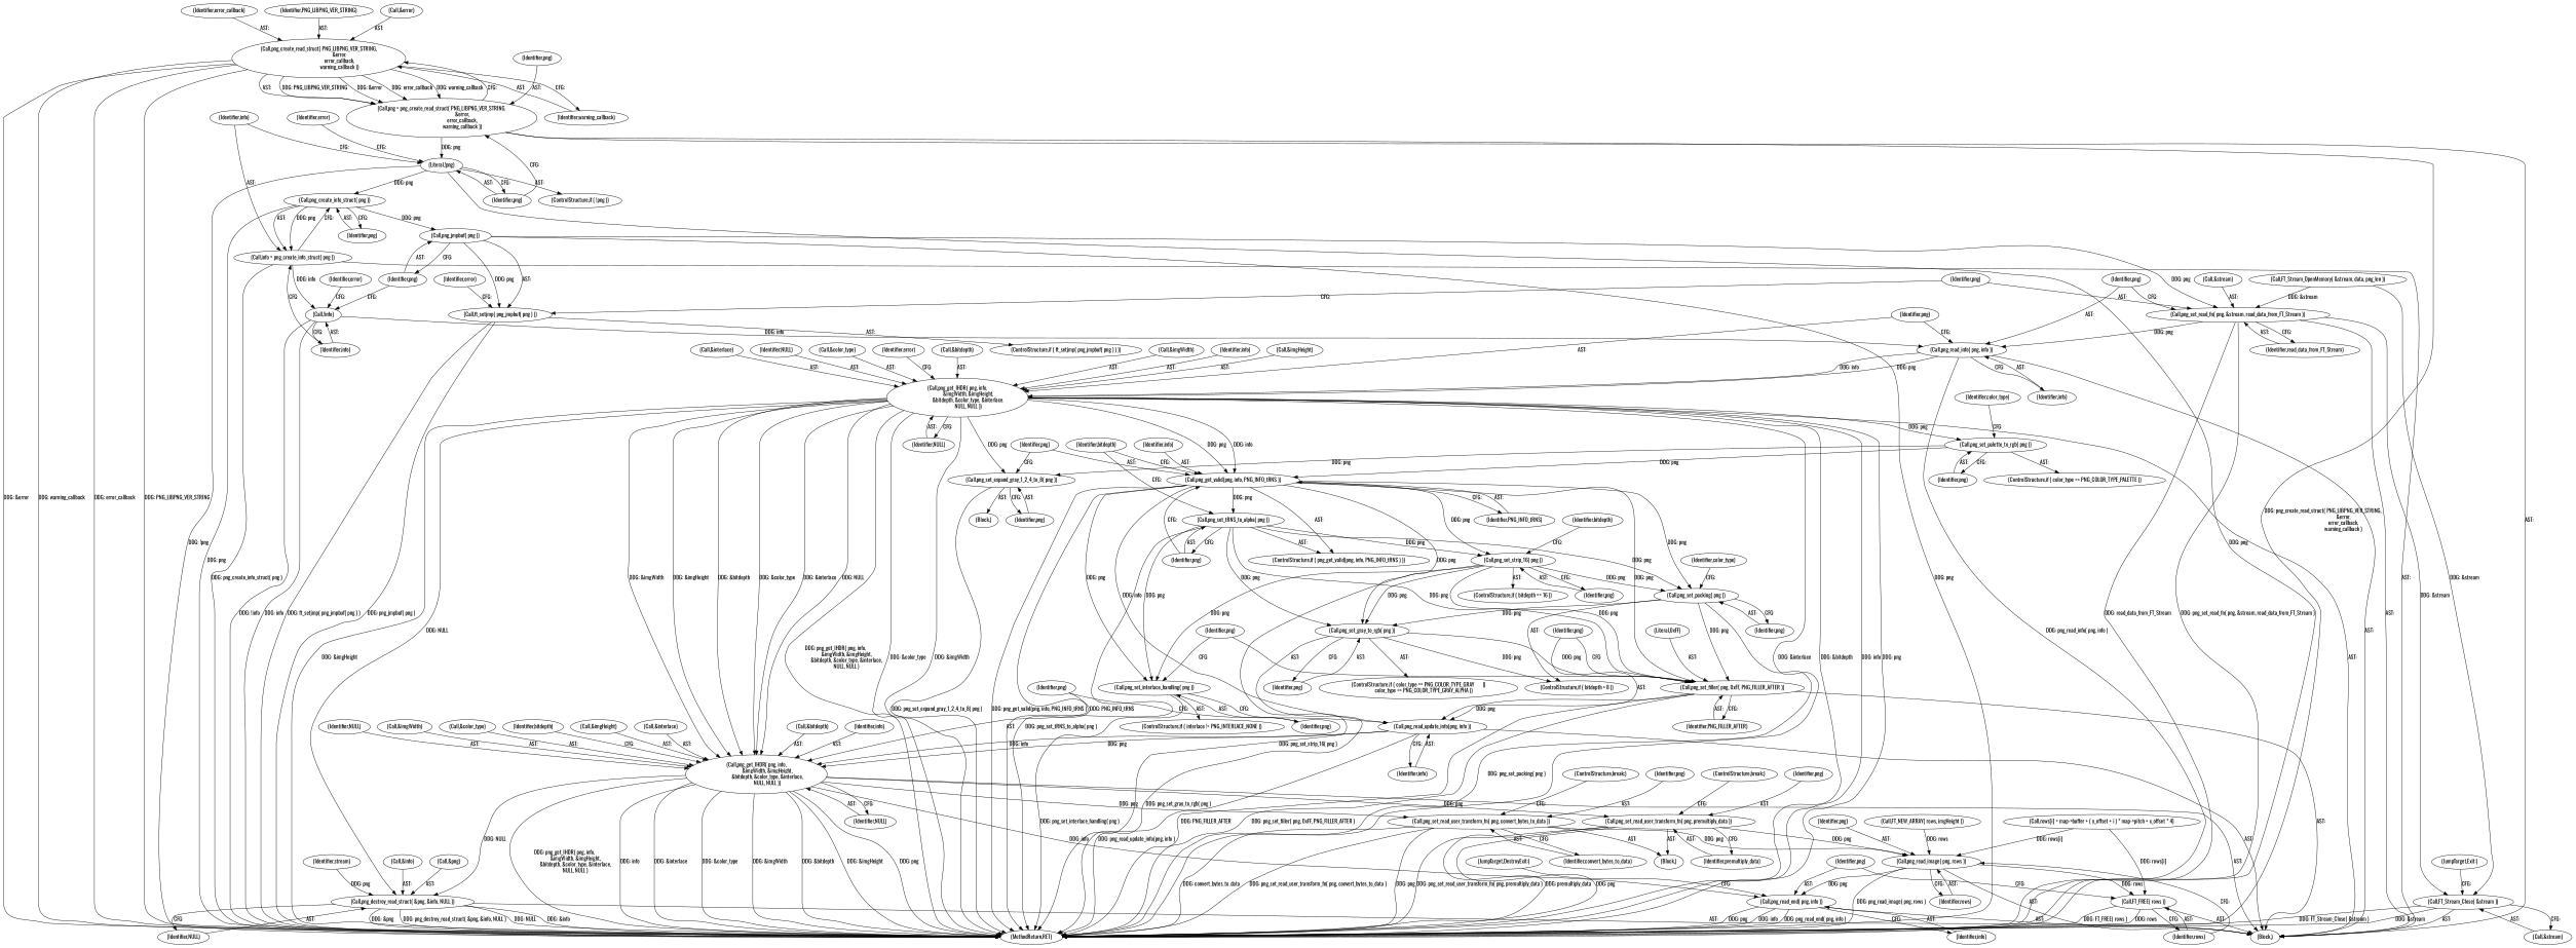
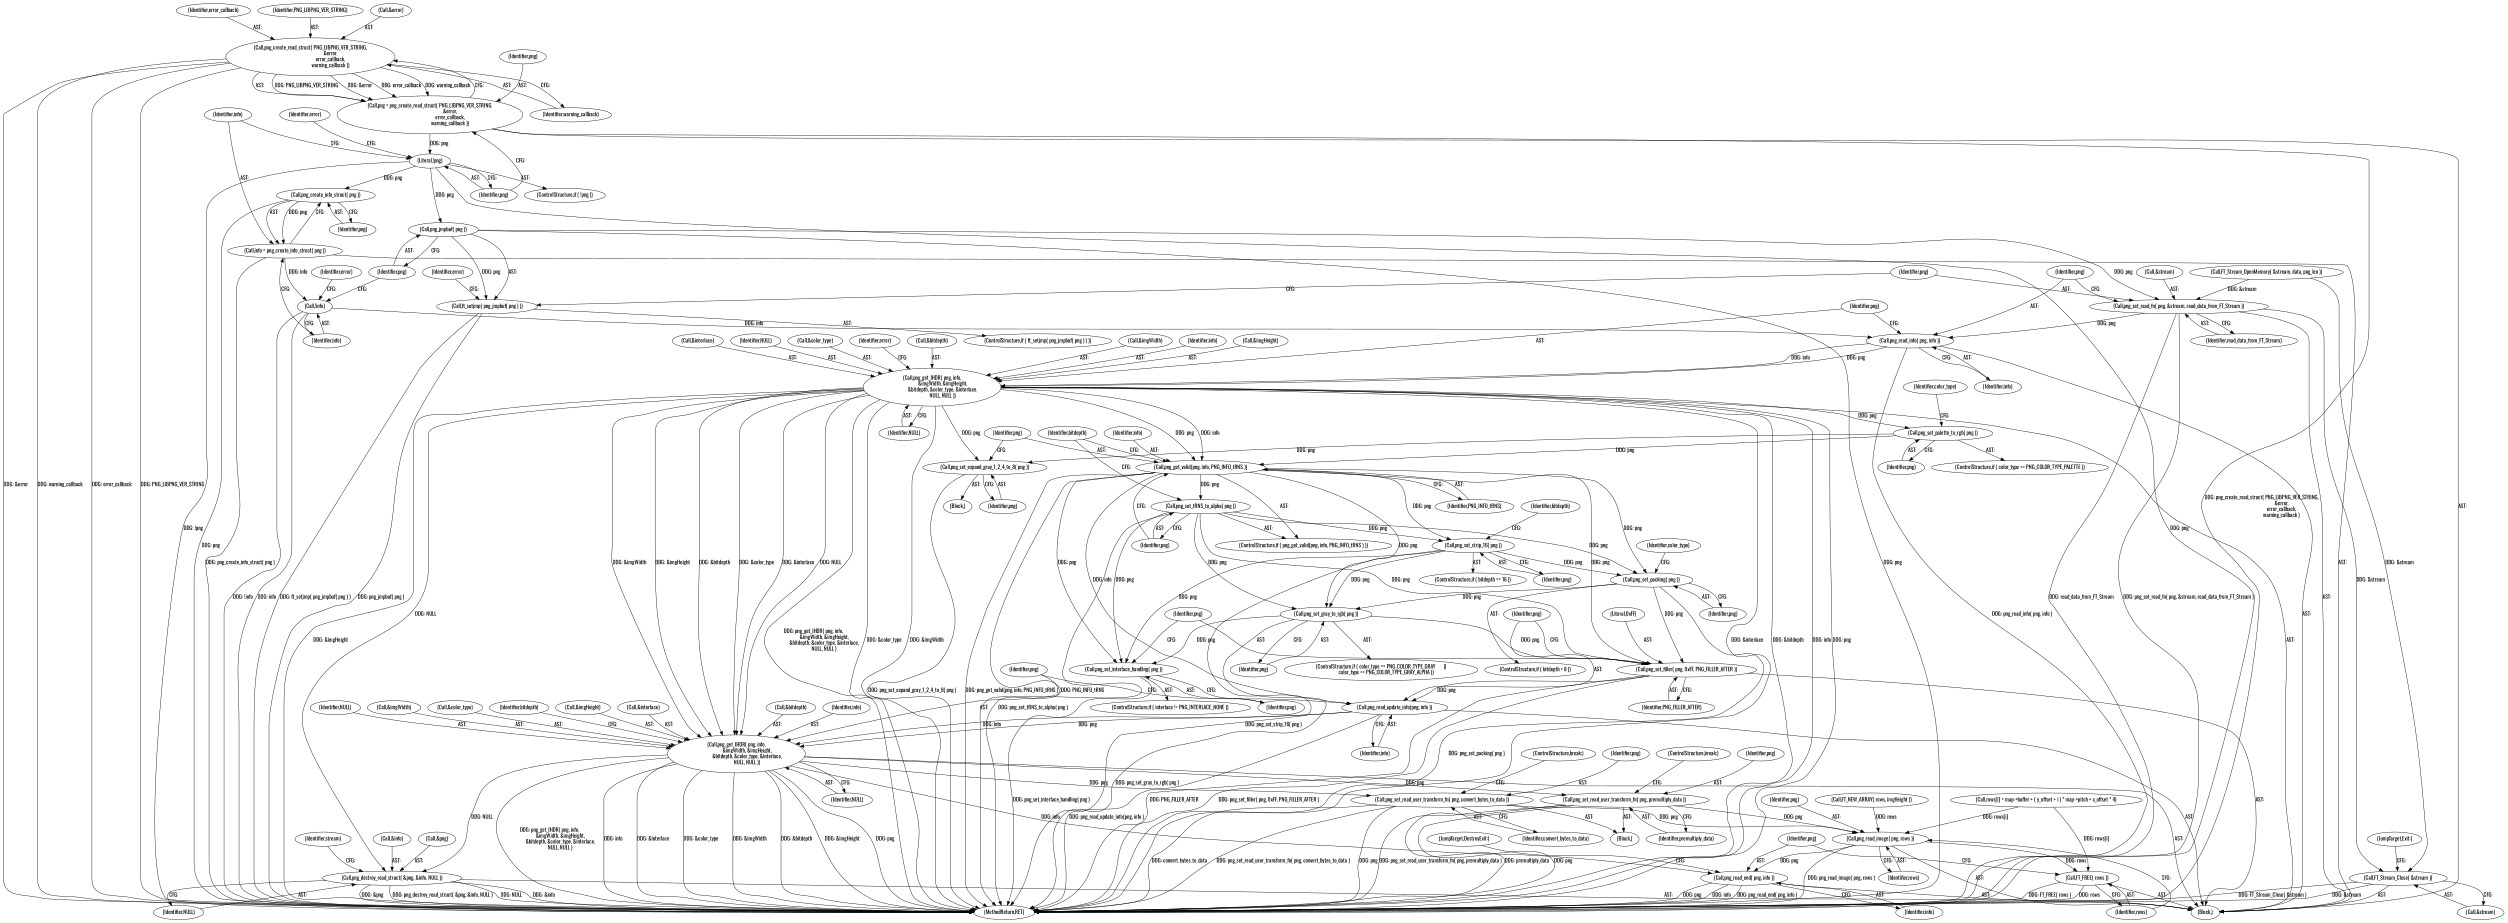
  digraph {
    fontname=Oswald
    node [fontname=Oswald]
    edge [fontname=Oswald]
    n1 [label="(Call,png_create_read_struct( PNG_LIBPNG_VER_STRING,\n                                  &error,\n                                  error_callback,\n                                  warning_callback ))"]
    n2 [label="(Call,png = png_create_read_struct( PNG_LIBPNG_VER_STRING,\n                                  &error,\n                                  error_callback,\n                                  warning_callback ))"]
    n3 [label="(Identifier,warning_callback)"]
    n4 [label="(MethodReturn,RET)"]
    n5 [label="(Literal,!png)"]
    n6 [label="(Block,)"]
    n7 [label="(Call,png_create_info_struct( png ))"]
    n8 [label="(Identifier,png)"]
    n9 [label="(ControlStructure,if ( !png ))"]
    n10 [label="(Call,info = png_create_info_struct( png ))"]
    n11 [label="(Call,png_jmpbuf( png ))"]
    n12 [label="(Identifier,png)"]
    n13 [label="(Call,!info)"]
    n14 [label="(Call,ft_setjmp( png_jmpbuf( png ) ))"]
    n15 [label="(Call,png_set_read_fn( png, &stream, read_data_from_FT_Stream ))"]
    n16 [label="(Identifier,png)"]
    n17 [label="(Call,png_read_info( png, info ))"]
    n18 [label="(Identifier,info)"]
    n19 [label="(Call,png_get_IHDR( png, info,\n                  &imgWidth, &imgHeight,\n                  &bitdepth, &color_type, &interlace,\n                  NULL, NULL ))"]
    n20 [label="(Identifier,info)"]
    n21 [label="(Call,png_set_palette_to_rgb( png ))"]
    n22 [label="(Call,png_set_expand_gray_1_2_4_to_8( png ))"]
    n23 [label="(Call,png_get_valid(png, info, PNG_INFO_tRNS ))"]
    n24 [label="(Call,png_get_IHDR( png, info,\n                  &imgWidth, &imgHeight,\n                  &bitdepth, &color_type, &interlace,\n                  NULL, NULL ))"]
    n25 [label="(Call,png_destroy_read_struct( &png, &info, NULL ))"]
    n26 [label="(Identifier,NULL)"]
    n27 [label="(Identifier,png)"]
    n28 [label="(ControlStructure,if ( color_type == PNG_COLOR_TYPE_PALETTE ))"]
    n29 [label="(Block,)"]
    n30 [label="(Identifier,png)"]
    n31 [label="(Call,png_set_tRNS_to_alpha( png ))"]
    n32 [label="(Call,png_set_strip_16( png ))"]
    n33 [label="(Call,png_set_packing( png ))"]
    n34 [label="(Call,png_set_gray_to_rgb( png ))"]
    n35 [label="(Call,png_set_interlace_handling( png ))"]
    n36 [label="(Call,png_set_filler( png, 0xFF, PNG_FILLER_AFTER ))"]
    n37 [label="(Call,png_read_update_info(png, info ))"]
    n38 [label="(Identifier,PNG_INFO_tRNS)"]
    n39 [label="(ControlStructure,if ( png_get_valid(png, info, PNG_INFO_tRNS ) ))"]
    n40 [label="(Call,png_set_read_user_transform_fn( png, premultiply_data ))"]
    n41 [label="(Call,png_read_end( png, info ))"]
    n42 [label="(Call,png_set_read_user_transform_fn( png, convert_bytes_to_data ))"]
    n43 [label="(Identifier,NULL)"]
    n44 [label="(Identifier,NULL)"]
    n45 [label="(Identifier,png)"]
    n46 [label="(ControlStructure,if ( bitdepth == 16 ))"]
    n47 [label="(Identifier,png)"]
    n48 [label="(ControlStructure,if ( bitdepth < 8 ))"]
    n49 [label="(Identifier,png)"]
    n50 [label="(Identifier,png)"]
    n51 [label="(ControlStructure,if ( color_type == PNG_COLOR_TYPE_GRAY       ||\n         color_type == PNG_COLOR_TYPE_GRAY_ALPHA ))"]
    n52 [label="(ControlStructure,if ( interlace != PNG_INTERLACE_NONE ))"]
    n53 [label="(Identifier,png)"]
    n54 [label="(Identifier,PNG_FILLER_AFTER)"]
    n55 [label="(Identifier,info)"]
    n56 [label="(Call,png_read_image( png, rows ))"]
    n57 [label="(Identifier,premultiply_data)"]
    n58 [label="(Block,)"]
    n59 [label="(Identifier,info)"]
    n60 [label="(Identifier,convert_bytes_to_data)"]
    n61 [label="(Call,FT_FREE( rows ))"]
    n62 [label="(Identifier,rows)"]
    n63 [label="(Identifier,rows)"]
    n64 [label="(ControlStructure,if ( ft_setjmp( png_jmpbuf( png ) ) ))"]
    n65 [label="(Call,FT_Stream_Close( &stream ))"]
    n66 [label="(Identifier,read_data_from_FT_Stream)"]
    n67 [label="(Call,&stream)"]
    n68 [label="(Identifier,error_callback)"]
    n69 [label="(Identifier,png)"]
    n70 [label="(Call,FT_Stream_OpenMemory( &stream, data, png_len ))"]
    n71 [label="(Identifier,info)"]
    n72 [label="(Call,&imgHeight)"]
    n73 [label="(Identifier,NULL)"]
    n74 [label="(Identifier,png)"]
    n75 [label="(Call,&stream)"]
    n76 [label="(ControlStructure,break;)"]
    n77 [label="(Call,&info)"]
    n78 [label="(Call,&imgWidth)"]
    n79 [label="(JumpTarget,DestroyExit:)"]
    n80 [label="(Identifier,png)"]
    n81 [label="(Identifier,png)"]
    n82 [label="(ControlStructure,break;)"]
    n83 [label="(Call,&color_type)"]
    n84 [label="(Identifier,bitdepth)"]
    n85 [label="(Call,&imgHeight)"]
    n86 [label="(Identifier,png)"]
    n87 [label="(Call,&interlace)"]
    n88 [label="(Identifier,bitdepth)"]
    n89 [label="(Identifier,png)"]
    n90 [label="(Identifier,color_type)"]
    n91 [label="(Identifier,NULL)"]
    n92 [label="(Call,&bitdepth)"]
    n93 [label="(Identifier,PNG_LIBPNG_VER_STRING)"]
    n94 [label="(Call,&png)"]
    n95 [label="(Identifier,bitdepth)"]
    n96 [label="(Call,&imgWidth)"]
    n97 [label="(Identifier,info)"]
    n98 [label="(Identifier,png)"]
    n99 [label="(Identifier,error)"]
    n100 [label="(Identifier,png)"]
    n101 [label="(Call,FT_NEW_ARRAY( rows, imgHeight ))"]
    n102 [label="(Identifier,png)"]
    n103 [label="(Call,rows[i] = map->buffer + ( y_offset + i ) * map->pitch + x_offset * 4)"]
    n104 [label="(Call,&interlace)"]
    n105 [label="(Call,&color_type)"]
    n106 [label="(Call,&bitdepth)"]
    n107 [label="(Call,&error)"]
    n108 [label="(Identifier,info)"]
    n109 [label="(Identifier,png)"]
    n110 [label="(Identifier,info)"]
    n111 [label="(Identifier,png)"]
    n112 [label="(Identifier,error)"]
    n113 [label="(Identifier,error)"]
    n114 [label="(Identifier,png)"]
    n115 [label="(JumpTarget,Exit:)"]
    n116 [label="(Identifier,stream)"]
    n117 [label="(Identifier,error)"]
    n118 [label="(Literal,0xFF)"]
    n119 [label="(Identifier,color_type)"]
    n1 -> n2 [label="AST: "]
    n1 -> n2 [label="DDG: PNG_LIBPNG_VER_STRING"]
    n1 -> n2 [label="DDG: &error"]
    n1 -> n2 [label="DDG: error_callback"]
    n1 -> n2 [label="DDG: warning_callback"]
    n1 -> n3 [label="CFG: "]
    n1 -> n4 [label="DDG: warning_callback"]
    n1 -> n4 [label="DDG: &error"]
    n1 -> n4 [label="DDG: error_callback"]
    n1 -> n4 [label="DDG: PNG_LIBPNG_VER_STRING"]
    n2 -> n1 [label="CFG: "]
    n2 -> n4 [label="DDG: png_create_read_struct( PNG_LIBPNG_VER_STRING,\n                                  &error,\n                                  error_callback,\n                                  warning_callback )"]
    n2 -> n5 [label="DDG: png"]
    n2 -> n6 [label="AST: "]
    n3 -> n1 [label="AST: "]
    n5 -> n4 [label="DDG: png"]
    n5 -> n4 [label="DDG: !png"]
    n5 -> n7 [label="DDG: png"]
    n5 -> n8 [label="CFG: "]
    n5 -> n9 [label="AST: "]
    n7 -> n4 [label="DDG: png"]
    n7 -> n10 [label="AST: "]
    n7 -> n10 [label="DDG: png"]
-   n7 -> n11 [label="DDG: png"]
+   n5 -> n11 [label="DDG: png"]
    n7 -> n12 [label="CFG: "]
    n8 -> n2 [label="CFG: "]
    n8 -> n5 [label="AST: "]
    n10 -> n4 [label="DDG: png_create_info_struct( png )"]
    n10 -> n6 [label="AST: "]
    n10 -> n7 [label="CFG: "]
    n10 -> n13 [label="DDG: info"]
    n11 -> n4 [label="DDG: png"]
    n11 -> n14 [label="AST: "]
    n11 -> n14 [label="DDG: png"]
    n11 -> n15 [label="DDG: png"]
    n11 -> n16 [label="CFG: "]
    n12 -> n7 [label="AST: "]
    n13 -> n4 [label="DDG: info"]
    n13 -> n4 [label="DDG: !info"]
    n13 -> n17 [label="DDG: info"]
    n13 -> n18 [label="CFG: "]
    n14 -> n4 [label="DDG: png_jmpbuf( png )"]
    n14 -> n4 [label="DDG: ft_setjmp( png_jmpbuf( png ) )"]
    n14 -> n64 [label="AST: "]
    n15 -> n4 [label="DDG: read_data_from_FT_Stream"]
    n15 -> n4 [label="DDG: png_set_read_fn( png, &stream, read_data_from_FT_Stream )"]
    n15 -> n6 [label="AST: "]
    n15 -> n17 [label="DDG: png"]
    n15 -> n65 [label="DDG: &stream"]
    n15 -> n66 [label="CFG: "]
    n16 -> n11 [label="AST: "]
    n16 -> n13 [label="CFG: "]
    n17 -> n4 [label="DDG: png_read_info( png, info )"]
    n17 -> n6 [label="AST: "]
    n17 -> n19 [label="DDG: png"]
    n17 -> n19 [label="DDG: info"]
    n17 -> n20 [label="CFG: "]
    n18 -> n10 [label="CFG: "]
    n18 -> n13 [label="AST: "]
    n19 -> n4 [label="DDG: &imgHeight"]
    n19 -> n4 [label="DDG: png_get_IHDR( png, info,\n                  &imgWidth, &imgHeight,\n                  &bitdepth, &color_type, &interlace,\n                  NULL, NULL )"]
    n19 -> n4 [label="DDG: &color_type"]
    n19 -> n4 [label="DDG: &imgWidth"]
    n19 -> n4 [label="DDG: &interlace"]
    n19 -> n4 [label="DDG: &bitdepth"]
    n19 -> n4 [label="DDG: info"]
    n19 -> n4 [label="DDG: png"]
    n19 -> n6 [label="AST: "]
    n19 -> n21 [label="DDG: png"]
    n19 -> n22 [label="DDG: png"]
    n19 -> n23 [label="DDG: png"]
    n19 -> n23 [label="DDG: info"]
    n19 -> n24 [label="DDG: &imgWidth"]
    n19 -> n24 [label="DDG: &imgHeight"]
    n19 -> n24 [label="DDG: &bitdepth"]
    n19 -> n24 [label="DDG: &color_type"]
    n19 -> n24 [label="DDG: &interlace"]
    n19 -> n24 [label="DDG: NULL"]
    n19 -> n25 [label="DDG: NULL"]
    n19 -> n26 [label="CFG: "]
    n20 -> n17 [label="AST: "]
    n21 -> n22 [label="DDG: png"]
    n21 -> n23 [label="DDG: png"]
    n21 -> n27 [label="CFG: "]
    n21 -> n28 [label="AST: "]
    n22 -> n4 [label="DDG: png_set_expand_gray_1_2_4_to_8( png )"]
    n22 -> n29 [label="AST: "]
    n22 -> n30 [label="CFG: "]
    n23 -> n4 [label="DDG: png_get_valid(png, info, PNG_INFO_tRNS )"]
    n23 -> n4 [label="DDG: PNG_INFO_tRNS"]
    n23 -> n31 [label="DDG: png"]
    n23 -> n32 [label="DDG: png"]
    n23 -> n33 [label="DDG: png"]
    n23 -> n34 [label="DDG: png"]
    n23 -> n35 [label="DDG: png"]
    n23 -> n36 [label="DDG: png"]
    n23 -> n37 [label="DDG: info"]
    n23 -> n38 [label="CFG: "]
    n23 -> n39 [label="AST: "]
    n24 -> n4 [label="DDG: &color_type"]
    n24 -> n4 [label="DDG: &imgWidth"]
    n24 -> n4 [label="DDG: &bitdepth"]
    n24 -> n4 [label="DDG: &imgHeight"]
    n24 -> n4 [label="DDG: png"]
    n24 -> n4 [label="DDG: png_get_IHDR( png, info,\n                  &imgWidth, &imgHeight,\n                  &bitdepth, &color_type, &interlace,\n                  NULL, NULL )"]
    n24 -> n4 [label="DDG: info"]
    n24 -> n4 [label="DDG: &interlace"]
    n24 -> n6 [label="AST: "]
    n24 -> n25 [label="DDG: NULL"]
    n24 -> n40 [label="DDG: png"]
    n24 -> n41 [label="DDG: info"]
    n24 -> n42 [label="DDG: png"]
    n24 -> n43 [label="CFG: "]
    n25 -> n4 [label="DDG: &info"]
    n25 -> n4 [label="DDG: &png"]
    n25 -> n4 [label="DDG: png_destroy_read_struct( &png, &info, NULL )"]
    n25 -> n4 [label="DDG: NULL"]
    n25 -> n6 [label="AST: "]
    n25 -> n44 [label="CFG: "]
    n26 -> n19 [label="AST: "]
    n27 -> n21 [label="AST: "]
    n30 -> n22 [label="AST: "]
    n31 -> n4 [label="DDG: png_set_tRNS_to_alpha( png )"]
    n31 -> n32 [label="DDG: png"]
    n31 -> n33 [label="DDG: png"]
    n31 -> n34 [label="DDG: png"]
    n31 -> n35 [label="DDG: png"]
    n31 -> n36 [label="DDG: png"]
    n31 -> n39 [label="AST: "]
    n31 -> n45 [label="CFG: "]
    n32 -> n4 [label="DDG: png_set_strip_16( png )"]
    n32 -> n33 [label="DDG: png"]
    n32 -> n34 [label="DDG: png"]
    n32 -> n35 [label="DDG: png"]
-   n32 -> n36 [label="DDG: png"]
    n32 -> n46 [label="AST: "]
    n32 -> n47 [label="CFG: "]
    n33 -> n4 [label="DDG: png_set_packing( png )"]
    n33 -> n34 [label="DDG: png"]
    n33 -> n36 [label="DDG: png"]
    n33 -> n48 [label="AST: "]
    n33 -> n49 [label="CFG: "]
    n34 -> n4 [label="DDG: png_set_gray_to_rgb( png )"]
-   n34 -> n48 [label="DDG: png"]
+   n34 -> n35 [label="DDG: png"]
    n34 -> n36 [label="DDG: png"]
    n34 -> n50 [label="CFG: "]
    n34 -> n51 [label="AST: "]
    n35 -> n4 [label="DDG: png_set_interlace_handling( png )"]
    n35 -> n52 [label="AST: "]
    n35 -> n53 [label="CFG: "]
    n36 -> n4 [label="DDG: png_set_filler( png, 0xFF, PNG_FILLER_AFTER )"]
    n36 -> n4 [label="DDG: PNG_FILLER_AFTER"]
    n36 -> n6 [label="AST: "]
    n36 -> n37 [label="DDG: png"]
    n36 -> n54 [label="CFG: "]
    n37 -> n4 [label="DDG: png_read_update_info(png, info )"]
    n37 -> n6 [label="AST: "]
    n37 -> n24 [label="DDG: png"]
    n37 -> n24 [label="DDG: info"]
    n37 -> n55 [label="CFG: "]
    n38 -> n23 [label="AST: "]
    n40 -> n4 [label="DDG: png_set_read_user_transform_fn( png, premultiply_data )"]
    n40 -> n4 [label="DDG: premultiply_data"]
    n40 -> n4 [label="DDG: png"]
    n40 -> n56 [label="DDG: png"]
    n40 -> n57 [label="CFG: "]
    n40 -> n58 [label="AST: "]
    n41 -> n4 [label="DDG: info"]
    n41 -> n4 [label="DDG: png_read_end( png, info )"]
    n41 -> n4 [label="DDG: png"]
    n41 -> n6 [label="AST: "]
    n41 -> n59 [label="CFG: "]
    n42 -> n4 [label="DDG: convert_bytes_to_data"]
    n42 -> n4 [label="DDG: png_set_read_user_transform_fn( png, convert_bytes_to_data )"]
    n42 -> n4 [label="DDG: png"]
    n42 -> n56 [label="DDG: png"]
    n42 -> n58 [label="AST: "]
    n42 -> n60 [label="CFG: "]
    n43 -> n24 [label="AST: "]
    n44 -> n25 [label="AST: "]
    n45 -> n23 [label="CFG: "]
    n45 -> n31 [label="AST: "]
    n47 -> n32 [label="AST: "]
    n49 -> n33 [label="AST: "]
    n50 -> n34 [label="AST: "]
    n53 -> n35 [label="AST: "]
    n54 -> n36 [label="AST: "]
    n55 -> n37 [label="AST: "]
    n56 -> n4 [label="DDG: png_read_image( png, rows )"]
    n56 -> n6 [label="AST: "]
    n56 -> n41 [label="DDG: png"]
    n56 -> n61 [label="DDG: rows"]
    n56 -> n62 [label="CFG: "]
    n57 -> n40 [label="AST: "]
    n59 -> n41 [label="AST: "]
    n60 -> n42 [label="AST: "]
    n61 -> n4 [label="DDG: rows"]
    n61 -> n4 [label="DDG: FT_FREE( rows )"]
    n61 -> n6 [label="AST: "]
    n61 -> n63 [label="CFG: "]
    n62 -> n56 [label="AST: "]
    n63 -> n56 [label="CFG: "]
    n63 -> n61 [label="AST: "]
    n65 -> n4 [label="DDG: FT_Stream_Close( &stream )"]
    n65 -> n4 [label="DDG: &stream"]
    n65 -> n6 [label="AST: "]
    n65 -> n67 [label="CFG: "]
    n66 -> n15 [label="AST: "]
    n67 -> n65 [label="AST: "]
    n68 -> n1 [label="AST: "]
    n69 -> n35 [label="CFG: "]
    n69 -> n36 [label="AST: "]
    n70 -> n15 [label="DDG: &stream"]
    n70 -> n65 [label="DDG: &stream"]
    n71 -> n19 [label="AST: "]
    n72 -> n19 [label="AST: "]
    n73 -> n24 [label="AST: "]
    n74 -> n15 [label="CFG: "]
    n74 -> n17 [label="AST: "]
    n75 -> n15 [label="AST: "]
    n76 -> n40 [label="CFG: "]
    n77 -> n25 [label="AST: "]
    n78 -> n24 [label="AST: "]
    n79 -> n41 [label="CFG: "]
    n80 -> n24 [label="AST: "]
    n80 -> n37 [label="CFG: "]
    n81 -> n56 [label="AST: "]
    n82 -> n42 [label="CFG: "]
    n83 -> n24 [label="AST: "]
    n84 -> n24 [label="CFG: "]
    n85 -> n24 [label="AST: "]
    n86 -> n22 [label="CFG: "]
    n86 -> n23 [label="AST: "]
    n87 -> n19 [label="AST: "]
    n88 -> n23 [label="CFG: "]
    n88 -> n31 [label="CFG: "]
    n89 -> n14 [label="CFG: "]
    n89 -> n15 [label="AST: "]
    n90 -> n33 [label="CFG: "]
    n91 -> n19 [label="AST: "]
    n92 -> n19 [label="AST: "]
    n93 -> n1 [label="AST: "]
    n94 -> n25 [label="AST: "]
    n95 -> n32 [label="CFG: "]
    n96 -> n19 [label="AST: "]
    n97 -> n5 [label="CFG: "]
    n97 -> n10 [label="AST: "]
    n98 -> n40 [label="AST: "]
    n99 -> n5 [label="CFG: "]
    n100 -> n17 [label="CFG: "]
    n100 -> n19 [label="AST: "]
    n101 -> n56 [label="DDG: rows"]
    n102 -> n2 [label="AST: "]
    n103 -> n56 [label="DDG: rows[i]"]
    n103 -> n61 [label="DDG: rows[i]"]
    n104 -> n24 [label="AST: "]
    n105 -> n19 [label="AST: "]
    n106 -> n24 [label="AST: "]
    n107 -> n1 [label="AST: "]
    n108 -> n23 [label="AST: "]
    n109 -> n42 [label="AST: "]
    n110 -> n24 [label="AST: "]
    n111 -> n41 [label="AST: "]
    n111 -> n61 [label="CFG: "]
    n112 -> n13 [label="CFG: "]
    n113 -> n19 [label="CFG: "]
    n114 -> n36 [label="CFG: "]
    n114 -> n37 [label="AST: "]
    n115 -> n65 [label="CFG: "]
-   n116 -> n25 [label="DDG: png"]
+   n116 -> n25 [label="CFG: "]
    n117 -> n14 [label="CFG: "]
    n118 -> n36 [label="AST: "]
    n119 -> n21 [label="CFG: "]
  }
